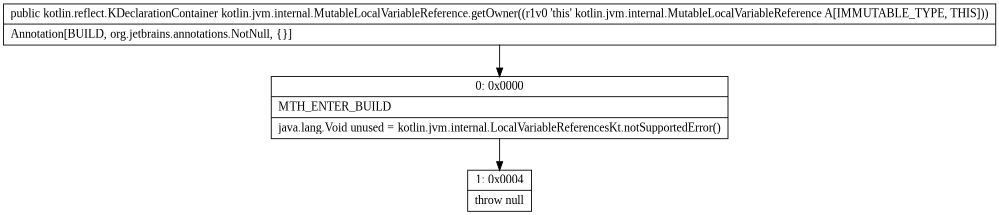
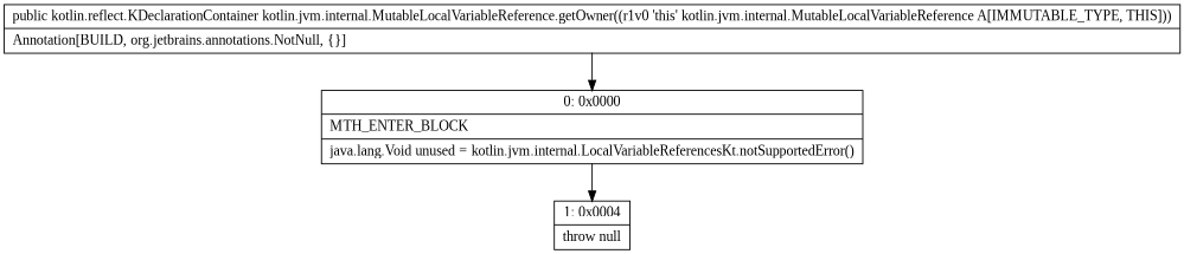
  digraph {
    fontname="Liberation Serif"
    node [shape=record fontname="Liberation Serif"]
    edge [fontname="Liberation Serif"]
-   n1 [label="{0\:\ 0x0000|MTH_ENTER_BUILD\l|java.lang.Void unused = kotlin.jvm.internal.LocalVariableReferencesKt.notSupportedError()\l}"]
+   n1 [label="{0\:\ 0x0000|MTH_ENTER_BLOCK\l|java.lang.Void unused = kotlin.jvm.internal.LocalVariableReferencesKt.notSupportedError()\l}"]
    n2 [label="{1\:\ 0x0004|throw null\l}"]
    n3 [label="{public kotlin.reflect.KDeclarationContainer kotlin.jvm.internal.MutableLocalVariableReference.getOwner((r1v0 'this' kotlin.jvm.internal.MutableLocalVariableReference A[IMMUTABLE_TYPE, THIS]))  | Annotation[BUILD, org.jetbrains.annotations.NotNull, \{\}]\l}"]
    n1 -> n2
    n3 -> n1
  }
